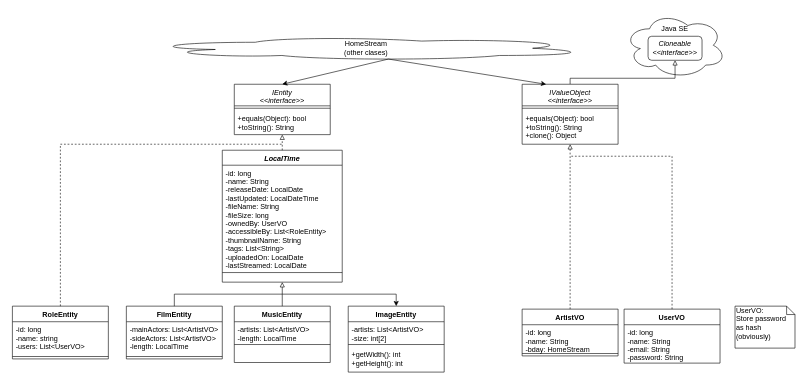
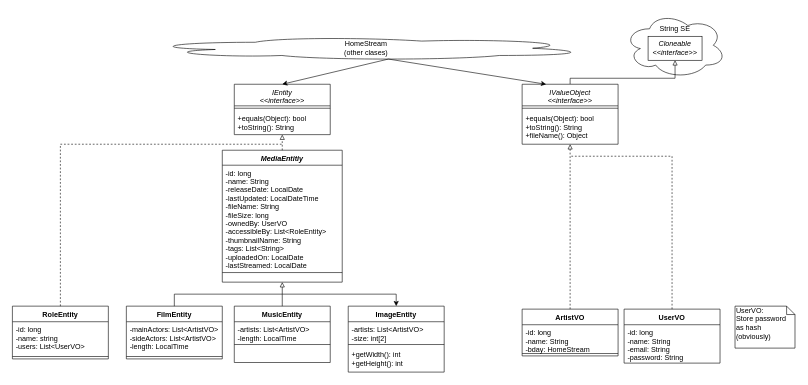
  <mxCell id="0" />
  <mxCell id="1" parent="0" />
- <mxCell id="2" value="&lt;br&gt;&lt;div&gt;Java SE&lt;/div&gt;" style="ellipse;shape=cloud;whiteSpace=wrap;html=1;rounded=0;shadow=0;glass=0;comic=0;gradientColor=none;verticalAlign=top;" parent="1" vertex="1"><mxGeometry x="1040" y="20" width="170" height="110" as="geometry" /></mxCell>
+ <mxCell id="2" value="&lt;br&gt;&lt;div&gt;String SE&lt;/div&gt;" style="ellipse;shape=cloud;whiteSpace=wrap;html=1;rounded=0;shadow=0;glass=0;comic=0;gradientColor=none;verticalAlign=top;" parent="1" vertex="1"><mxGeometry x="1040" y="20" width="170" height="110" as="geometry" /></mxCell>
  <mxCell id="3" value="&lt;div&gt;HomeStream&lt;/div&gt;&lt;div&gt;(other clases)&lt;br&gt;&lt;/div&gt;" style="ellipse;shape=cloud;whiteSpace=wrap;html=1;gradientColor=none;" parent="1" vertex="1"><mxGeometry x="240" y="60" width="740" height="40" as="geometry" /></mxCell>
- <mxCell id="4" value="LocalTime&#10;" style="swimlane;fontStyle=3;align=center;verticalAlign=top;childLayout=stackLayout;horizontal=1;startSize=25;horizontalStack=0;resizeParent=1;resizeParentMax=0;resizeLast=0;collapsible=1;marginBottom=0;gradientColor=none;" parent="1" vertex="1"><mxGeometry x="370" y="250" width="200" height="220" as="geometry" /></mxCell>
+ <mxCell id="4" value="MediaEntitiy&#10;" style="swimlane;fontStyle=3;align=center;verticalAlign=top;childLayout=stackLayout;horizontal=1;startSize=25;horizontalStack=0;resizeParent=1;resizeParentMax=0;resizeLast=0;collapsible=1;marginBottom=0;gradientColor=none;" parent="1" vertex="1"><mxGeometry x="370" y="250" width="200" height="220" as="geometry" /></mxCell>
  <mxCell id="5" value="-id: long&#10;-name: String&#10;-releaseDate: LocalDate&#10;-lastUpdated: LocalDateTime&#10;-fileName: String&#10;-fileSize: long&#10;-ownedBy: UserVO&#10;-accessibleBy: List&lt;RoleEntity&gt;&#10;-thumbnailName: String&#10;-tags: List&lt;String&gt;&#10;-uploadedOn: LocalDate&#10;-lastStreamed: LocalDate&#10;&#10;&#10;" style="text;strokeColor=none;fillColor=none;align=left;verticalAlign=top;spacingLeft=4;spacingRight=4;overflow=hidden;rotatable=0;points=[[0,0.5],[1,0.5]];portConstraint=eastwest;" parent="4" vertex="1"><mxGeometry y="25" width="200" height="175" as="geometry" /></mxCell>
  <mxCell id="6" value="" style="line;strokeWidth=1;fillColor=none;align=left;verticalAlign=middle;spacingTop=-1;spacingLeft=3;spacingRight=3;rotatable=0;labelPosition=right;points=[];portConstraint=eastwest;" parent="4" vertex="1"><mxGeometry y="200" width="200" height="8" as="geometry" /></mxCell>
  <mxCell id="7" value=" " style="text;strokeColor=none;fillColor=none;align=left;verticalAlign=top;spacingLeft=4;spacingRight=4;overflow=hidden;rotatable=0;points=[[0,0.5],[1,0.5]];portConstraint=eastwest;" parent="4" vertex="1"><mxGeometry y="208" width="200" height="12" as="geometry" /></mxCell>
- <mxCell id="8" value="&lt;div&gt;&lt;i&gt;Cloneable&lt;/i&gt;&lt;/div&gt;&lt;div&gt;&lt;i&gt;&amp;lt;&amp;lt;interface&amp;gt;&amp;gt;&lt;br&gt;&lt;/i&gt;&lt;/div&gt;" style="whiteSpace=wrap;html=1;gradientColor=none;glass=0;shadow=0;comic=0;rounded=1;" parent="1" vertex="1"><mxGeometry x="1080" y="60" width="90" height="40" as="geometry" /></mxCell>
+ <mxCell id="8" value="&lt;div&gt;&lt;i&gt;Cloneable&lt;/i&gt;&lt;/div&gt;&lt;div&gt;&lt;i&gt;&amp;lt;&amp;lt;interface&amp;gt;&amp;gt;&lt;br&gt;&lt;/i&gt;&lt;/div&gt;" style="whiteSpace=wrap;html=1;gradientColor=none;glass=0;rounded=0;shadow=0;comic=0;" parent="1" vertex="1"><mxGeometry x="1080" y="60" width="90" height="40" as="geometry" /></mxCell>
  <mxCell id="9" value="" style="endArrow=block;html=1;entryX=0.5;entryY=1;entryDx=0;entryDy=0;exitX=0.5;exitY=0;exitDx=0;exitDy=0;rounded=0;endFill=0;" parent="1" source="13" target="8" edge="1"><mxGeometry width="50" height="50" relative="1" as="geometry"><mxPoint x="750" y="170" as="sourcePoint" /><mxPoint x="850" y="330" as="targetPoint" /><Array as="points"><mxPoint x="950" y="130" /><mxPoint x="1125" y="130" /></Array></mxGeometry></mxCell>
  <mxCell id="10" value="IEntity&#10;&lt;&lt;interface&gt;&gt;&#10;" style="swimlane;fontStyle=2;align=center;verticalAlign=top;childLayout=stackLayout;horizontal=1;startSize=36;horizontalStack=0;resizeParent=1;resizeParentMax=0;resizeLast=0;collapsible=1;marginBottom=0;rounded=0;shadow=0;glass=0;comic=0;gradientColor=none;" parent="1" vertex="1"><mxGeometry x="390" y="140" width="160" height="84" as="geometry" /></mxCell>
  <mxCell id="11" value="" style="line;strokeWidth=1;fillColor=none;align=left;verticalAlign=middle;spacingTop=-1;spacingLeft=3;spacingRight=3;rotatable=0;labelPosition=right;points=[];portConstraint=eastwest;" parent="10" vertex="1"><mxGeometry y="36" width="160" height="8" as="geometry" /></mxCell>
  <mxCell id="12" value="+equals(Object): bool&#10;+toString(): String&#10;" style="text;strokeColor=none;fillColor=none;align=left;verticalAlign=top;spacingLeft=4;spacingRight=4;overflow=hidden;rotatable=0;points=[[0,0.5],[1,0.5]];portConstraint=eastwest;" parent="10" vertex="1"><mxGeometry y="44" width="160" height="40" as="geometry" /></mxCell>
  <mxCell id="13" value="IValueObject&#10;&lt;&lt;interface&gt;&gt;&#10;" style="swimlane;fontStyle=2;align=center;verticalAlign=top;childLayout=stackLayout;horizontal=1;startSize=36;horizontalStack=0;resizeParent=1;resizeParentMax=0;resizeLast=0;collapsible=1;marginBottom=0;rounded=0;shadow=0;glass=0;comic=0;gradientColor=none;" parent="1" vertex="1"><mxGeometry x="870" y="140" width="160" height="100" as="geometry" /></mxCell>
  <mxCell id="14" value="" style="line;strokeWidth=1;fillColor=none;align=left;verticalAlign=middle;spacingTop=-1;spacingLeft=3;spacingRight=3;rotatable=0;labelPosition=right;points=[];portConstraint=eastwest;" parent="13" vertex="1"><mxGeometry y="36" width="160" height="8" as="geometry" /></mxCell>
- <mxCell id="15" value="+equals(Object): bool&#10;+toString(): String&#10;+clone(): Object&#10;" style="text;strokeColor=none;fillColor=none;align=left;verticalAlign=top;spacingLeft=4;spacingRight=4;overflow=hidden;rotatable=0;points=[[0,0.5],[1,0.5]];portConstraint=eastwest;" parent="13" vertex="1"><mxGeometry y="44" width="160" height="56" as="geometry" /></mxCell>
+ <mxCell id="15" value="+equals(Object): bool&#10;+toString(): String&#10;+fileName(): Object&#10;" style="text;strokeColor=none;fillColor=none;align=left;verticalAlign=top;spacingLeft=4;spacingRight=4;overflow=hidden;rotatable=0;points=[[0,0.5],[1,0.5]];portConstraint=eastwest;" parent="13" vertex="1"><mxGeometry y="44" width="160" height="56" as="geometry" /></mxCell>
  <mxCell id="16" value="FilmEntity" style="swimlane;fontStyle=1;align=center;verticalAlign=top;childLayout=stackLayout;horizontal=1;startSize=26;horizontalStack=0;resizeParent=1;resizeParentMax=0;resizeLast=0;collapsible=1;marginBottom=0;rounded=0;shadow=0;glass=0;comic=0;gradientColor=none;" parent="1" vertex="1"><mxGeometry x="210" y="510" width="160" height="88" as="geometry" /></mxCell>
  <mxCell id="17" value="-mainActors: List&lt;ArtistVO&gt;&#10;-sideActors: List&lt;ArtistVO&gt;&#10;-length: LocalTime&#10;" style="text;strokeColor=none;fillColor=none;align=left;verticalAlign=top;spacingLeft=4;spacingRight=4;overflow=hidden;rotatable=0;points=[[0,0.5],[1,0.5]];portConstraint=eastwest;" parent="16" vertex="1"><mxGeometry y="26" width="160" height="54" as="geometry" /></mxCell>
  <mxCell id="18" value="" style="line;strokeWidth=1;fillColor=none;align=left;verticalAlign=middle;spacingTop=-1;spacingLeft=3;spacingRight=3;rotatable=0;labelPosition=right;points=[];portConstraint=eastwest;" parent="16" vertex="1"><mxGeometry y="80" width="160" height="8" as="geometry" /></mxCell>
  <mxCell id="19" value="ArtistVO" style="swimlane;fontStyle=1;align=center;verticalAlign=top;childLayout=stackLayout;horizontal=1;startSize=26;horizontalStack=0;resizeParent=1;resizeParentMax=0;resizeLast=0;collapsible=1;marginBottom=0;rounded=0;shadow=0;glass=0;comic=0;gradientColor=none;" parent="1" vertex="1"><mxGeometry x="870" y="515" width="160" height="78" as="geometry" /></mxCell>
  <mxCell id="20" value="-id: long&#10;-name: String&#10;-bday: HomeStream&#10;" style="text;strokeColor=none;fillColor=none;align=left;verticalAlign=top;spacingLeft=4;spacingRight=4;overflow=hidden;rotatable=0;points=[[0,0.5],[1,0.5]];portConstraint=eastwest;" parent="19" vertex="1"><mxGeometry y="26" width="160" height="44" as="geometry" /></mxCell>
  <mxCell id="21" value="" style="line;strokeWidth=1;fillColor=none;align=left;verticalAlign=middle;spacingTop=-1;spacingLeft=3;spacingRight=3;rotatable=0;labelPosition=right;points=[];portConstraint=eastwest;" parent="19" vertex="1"><mxGeometry y="70" width="160" height="8" as="geometry" /></mxCell>
  <mxCell id="22" value="" style="endArrow=classic;html=1;entryX=0.5;entryY=0;entryDx=0;entryDy=0;exitX=0.55;exitY=0.95;exitDx=0;exitDy=0;exitPerimeter=0;" parent="1" source="3" target="10" edge="1"><mxGeometry width="50" height="50" relative="1" as="geometry"><mxPoint x="240" y="760" as="sourcePoint" /><mxPoint x="290" y="710" as="targetPoint" /></mxGeometry></mxCell>
  <mxCell id="23" value="" style="endArrow=classic;html=1;entryX=0.25;entryY=0;entryDx=0;entryDy=0;exitX=0.55;exitY=0.95;exitDx=0;exitDy=0;exitPerimeter=0;" parent="1" source="3" target="13" edge="1"><mxGeometry width="50" height="50" relative="1" as="geometry"><mxPoint x="240" y="760" as="sourcePoint" /><mxPoint x="290" y="710" as="targetPoint" /><Array as="points" /></mxGeometry></mxCell>
  <mxCell id="24" value="" style="endArrow=block;html=1;entryX=0.5;entryY=1;entryDx=0;entryDy=0;exitX=0.5;exitY=0;exitDx=0;exitDy=0;rounded=0;endFill=0;dashed=1;" parent="1" source="4" target="10" edge="1"><mxGeometry width="50" height="50" relative="1" as="geometry"><mxPoint x="240" y="730" as="sourcePoint" /><mxPoint x="290" y="680" as="targetPoint" /></mxGeometry></mxCell>
  <mxCell id="25" value="MusicEntity" style="swimlane;fontStyle=1;align=center;verticalAlign=top;childLayout=stackLayout;horizontal=1;startSize=26;horizontalStack=0;resizeParent=1;resizeParentMax=0;resizeLast=0;collapsible=1;marginBottom=0;rounded=0;shadow=0;glass=0;comic=0;gradientColor=none;" parent="1" vertex="1"><mxGeometry x="390" y="510" width="160" height="94" as="geometry" /></mxCell>
  <mxCell id="26" value="-artists: List&lt;ArtistVO&gt;&#10;-length: LocalTime&#10;" style="text;strokeColor=none;fillColor=none;align=left;verticalAlign=top;spacingLeft=4;spacingRight=4;overflow=hidden;rotatable=0;points=[[0,0.5],[1,0.5]];portConstraint=eastwest;" parent="25" vertex="1"><mxGeometry y="26" width="160" height="34" as="geometry" /></mxCell>
  <mxCell id="27" value="" style="line;strokeWidth=1;fillColor=none;align=left;verticalAlign=middle;spacingTop=-1;spacingLeft=3;spacingRight=3;rotatable=0;labelPosition=right;points=[];portConstraint=eastwest;" parent="25" vertex="1"><mxGeometry y="60" width="160" height="8" as="geometry" /></mxCell>
  <mxCell id="28" value=" " style="text;strokeColor=none;fillColor=none;align=left;verticalAlign=top;spacingLeft=4;spacingRight=4;overflow=hidden;rotatable=0;points=[[0,0.5],[1,0.5]];portConstraint=eastwest;" parent="25" vertex="1"><mxGeometry y="68" width="160" height="26" as="geometry" /></mxCell>
  <mxCell id="29" value="ImageEntity" style="swimlane;fontStyle=1;align=center;verticalAlign=top;childLayout=stackLayout;horizontal=1;startSize=26;horizontalStack=0;resizeParent=1;resizeParentMax=0;resizeLast=0;collapsible=1;marginBottom=0;rounded=0;shadow=0;glass=0;comic=0;gradientColor=none;" parent="1" vertex="1"><mxGeometry x="580" y="510" width="160" height="110" as="geometry" /></mxCell>
  <mxCell id="30" value="-artists: List&lt;ArtistVO&gt;&#10;-size: int[2]&#10;" style="text;strokeColor=none;fillColor=none;align=left;verticalAlign=top;spacingLeft=4;spacingRight=4;overflow=hidden;rotatable=0;points=[[0,0.5],[1,0.5]];portConstraint=eastwest;" parent="29" vertex="1"><mxGeometry y="26" width="160" height="34" as="geometry" /></mxCell>
  <mxCell id="31" value="" style="line;strokeWidth=1;fillColor=none;align=left;verticalAlign=middle;spacingTop=-1;spacingLeft=3;spacingRight=3;rotatable=0;labelPosition=right;points=[];portConstraint=eastwest;" parent="29" vertex="1"><mxGeometry y="60" width="160" height="8" as="geometry" /></mxCell>
  <mxCell id="32" value="+getWidth(): int&#10;+getHeight(): int&#10;" style="text;strokeColor=none;fillColor=none;align=left;verticalAlign=top;spacingLeft=4;spacingRight=4;overflow=hidden;rotatable=0;points=[[0,0.5],[1,0.5]];portConstraint=eastwest;" parent="29" vertex="1"><mxGeometry y="68" width="160" height="42" as="geometry" /></mxCell>
  <mxCell id="33" value="" style="endArrow=block;html=1;entryX=0.5;entryY=1;entryDx=0;entryDy=0;exitX=0.5;exitY=0;exitDx=0;exitDy=0;endFill=0;dashed=1;" parent="1" source="19" target="13" edge="1"><mxGeometry width="50" height="50" relative="1" as="geometry"><mxPoint x="240" y="730" as="sourcePoint" /><mxPoint x="290" y="680" as="targetPoint" /></mxGeometry></mxCell>
  <mxCell id="34" value="" style="endArrow=block;html=1;endFill=0;exitX=0.5;exitY=0;exitDx=0;exitDy=0;rounded=0;entryX=0.5;entryY=1;entryDx=0;entryDy=0;" parent="1" source="16" target="4" edge="1"><mxGeometry width="50" height="50" relative="1" as="geometry"><mxPoint x="325" y="536" as="sourcePoint" /><mxPoint x="660" y="410" as="targetPoint" /><Array as="points"><mxPoint x="290" y="490" /><mxPoint x="470" y="490" /></Array></mxGeometry></mxCell>
  <mxCell id="35" value="" style="endArrow=classic;html=1;exitX=0.5;exitY=0;exitDx=0;exitDy=0;rounded=0;entryX=0.5;entryY=0;entryDx=0;entryDy=0;" parent="1" source="25" target="29" edge="1"><mxGeometry width="50" height="50" relative="1" as="geometry"><mxPoint x="520" y="545" as="sourcePoint" /><mxPoint x="660" y="545" as="targetPoint" /><Array as="points"><mxPoint x="470" y="490" /><mxPoint x="660" y="490" /></Array></mxGeometry></mxCell>
  <mxCell id="36" value="UserVO" style="swimlane;fontStyle=1;align=center;verticalAlign=top;childLayout=stackLayout;horizontal=1;startSize=26;horizontalStack=0;resizeParent=1;resizeParentMax=0;resizeLast=0;collapsible=1;marginBottom=0;rounded=0;shadow=0;glass=0;comic=0;gradientColor=none;" parent="1" vertex="1"><mxGeometry x="1040" y="515" width="160" height="90" as="geometry" /></mxCell>
  <mxCell id="37" value="-id: long&#10;-name: String&#10;-email: String&#10;-password: String&#10;&#10;" style="text;strokeColor=none;fillColor=none;align=left;verticalAlign=top;spacingLeft=4;spacingRight=4;overflow=hidden;rotatable=0;points=[[0,0.5],[1,0.5]];portConstraint=eastwest;" parent="36" vertex="1"><mxGeometry y="26" width="160" height="64" as="geometry" /></mxCell>
  <mxCell id="38" value="&lt;div&gt;UserVO:&lt;/div&gt;&lt;div&gt;Store password as hash (obviously)&lt;br&gt;&lt;/div&gt;" style="shape=note;whiteSpace=wrap;html=1;size=14;verticalAlign=top;align=left;spacingTop=-6;" parent="1" vertex="1"><mxGeometry x="1225" y="510" width="100" height="70" as="geometry" /></mxCell>
  <mxCell id="39" value="RoleEntity" style="swimlane;fontStyle=1;align=center;verticalAlign=top;childLayout=stackLayout;horizontal=1;startSize=26;horizontalStack=0;resizeParent=1;resizeParentMax=0;resizeLast=0;collapsible=1;marginBottom=0;rounded=0;shadow=0;glass=0;comic=0;gradientColor=none;" parent="1" vertex="1"><mxGeometry x="20" y="510" width="160" height="88" as="geometry" /></mxCell>
  <mxCell id="40" value="-id: long&#10;-name: string&#10;-users: List&lt;UserVO&gt;&#10;" style="text;strokeColor=none;fillColor=none;align=left;verticalAlign=top;spacingLeft=4;spacingRight=4;overflow=hidden;rotatable=0;points=[[0,0.5],[1,0.5]];portConstraint=eastwest;" parent="39" vertex="1"><mxGeometry y="26" width="160" height="54" as="geometry" /></mxCell>
  <mxCell id="41" value="" style="line;strokeWidth=1;fillColor=none;align=left;verticalAlign=middle;spacingTop=-1;spacingLeft=3;spacingRight=3;rotatable=0;labelPosition=right;points=[];portConstraint=eastwest;" parent="39" vertex="1"><mxGeometry y="80" width="160" height="8" as="geometry" /></mxCell>
  <mxCell id="42" value="" style="endArrow=none;html=1;exitX=0.5;exitY=0;exitDx=0;exitDy=0;rounded=0;dashed=1;" parent="1" source="39" edge="1"><mxGeometry width="50" height="50" relative="1" as="geometry"><mxPoint x="80" y="340" as="sourcePoint" /><mxPoint x="470" y="240" as="targetPoint" /><Array as="points"><mxPoint x="100" y="240" /></Array></mxGeometry></mxCell>
  <mxCell id="43" value="" style="endArrow=none;dashed=1;html=1;exitX=0.5;exitY=0;exitDx=0;exitDy=0;rounded=0;" parent="1" source="36" edge="1"><mxGeometry width="50" height="50" relative="1" as="geometry"><mxPoint x="1000" y="370" as="sourcePoint" /><mxPoint x="950" y="260" as="targetPoint" /><Array as="points"><mxPoint x="1120" y="260" /></Array></mxGeometry></mxCell>
